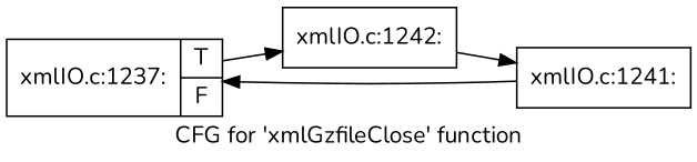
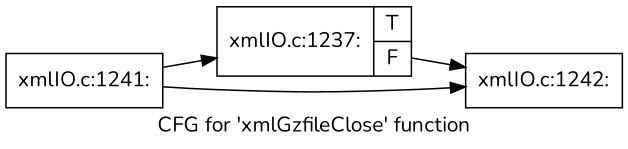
  digraph {
    fontname=Nunito
    label="CFG for 'xmlGzfileClose' function"
    rankdir=LR
    node [fontname=Nunito shape=record]
    edge [fontname=Nunito]
    n1 [label="{xmlIO.c:1237:|{<s0>T|<s1>F}}"]
    n2 [label="{xmlIO.c:1242:}"]
    n3 [label="{xmlIO.c:1241:}"]
    n1 -> n2
    n3 -> n1
-   n2 -> n3
+   n3 -> n2
  }
